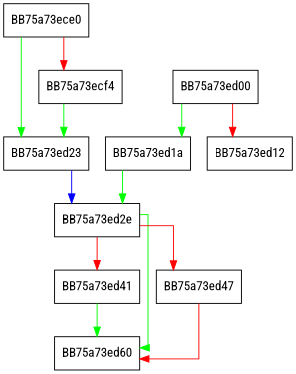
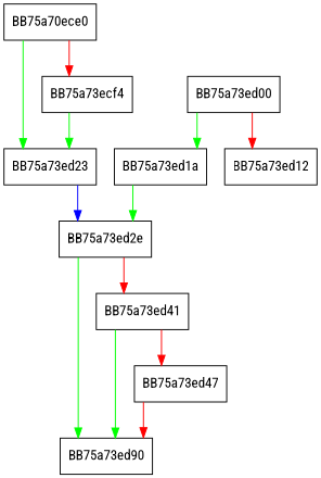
  digraph {
    fontname="Roboto Condensed"
    splines=ortho
    node [fontname="Roboto Condensed" shape=box]
    edge [color=green fontname="Roboto Condensed"]
-   BB75a73ece0
+   BB75a73ece0 [label=BB75a70ece0]
    BB75a73ed23
    BB75a73ecf4
    BB75a73ed2e
-   BB75a73ed60
+   BB75a73ed60 [label=BB75a73ed90]
    BB75a73ed41
    BB75a73ed00
    BB75a73ed1a
    BB75a73ed12
    BB75a73ed47
    BB75a73ece0 -> BB75a73ed23
    BB75a73ece0 -> BB75a73ecf4 [color=red]
    BB75a73ed23 -> BB75a73ed2e [color=blue]
    BB75a73ecf4 -> BB75a73ed23
    BB75a73ed2e -> BB75a73ed60
    BB75a73ed2e -> BB75a73ed41 [color=red]
    BB75a73ed41 -> BB75a73ed60
-   BB75a73ed2e -> BB75a73ed47 [color=red]
+   BB75a73ed41 -> BB75a73ed47 [color=red]
    BB75a73ed00 -> BB75a73ed1a
    BB75a73ed00 -> BB75a73ed12 [color=red]
    BB75a73ed1a -> BB75a73ed2e
    BB75a73ed47 -> BB75a73ed60 [color=red]
  }
